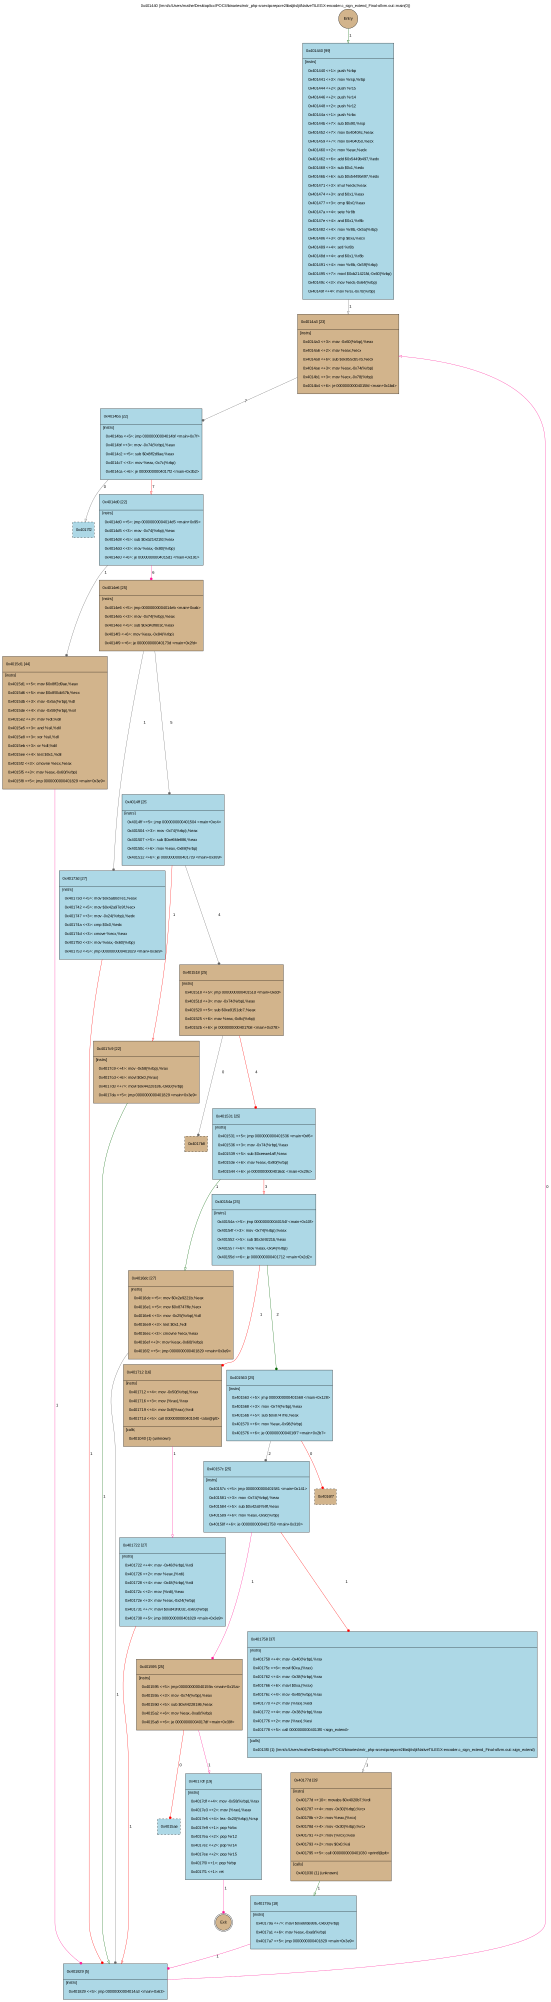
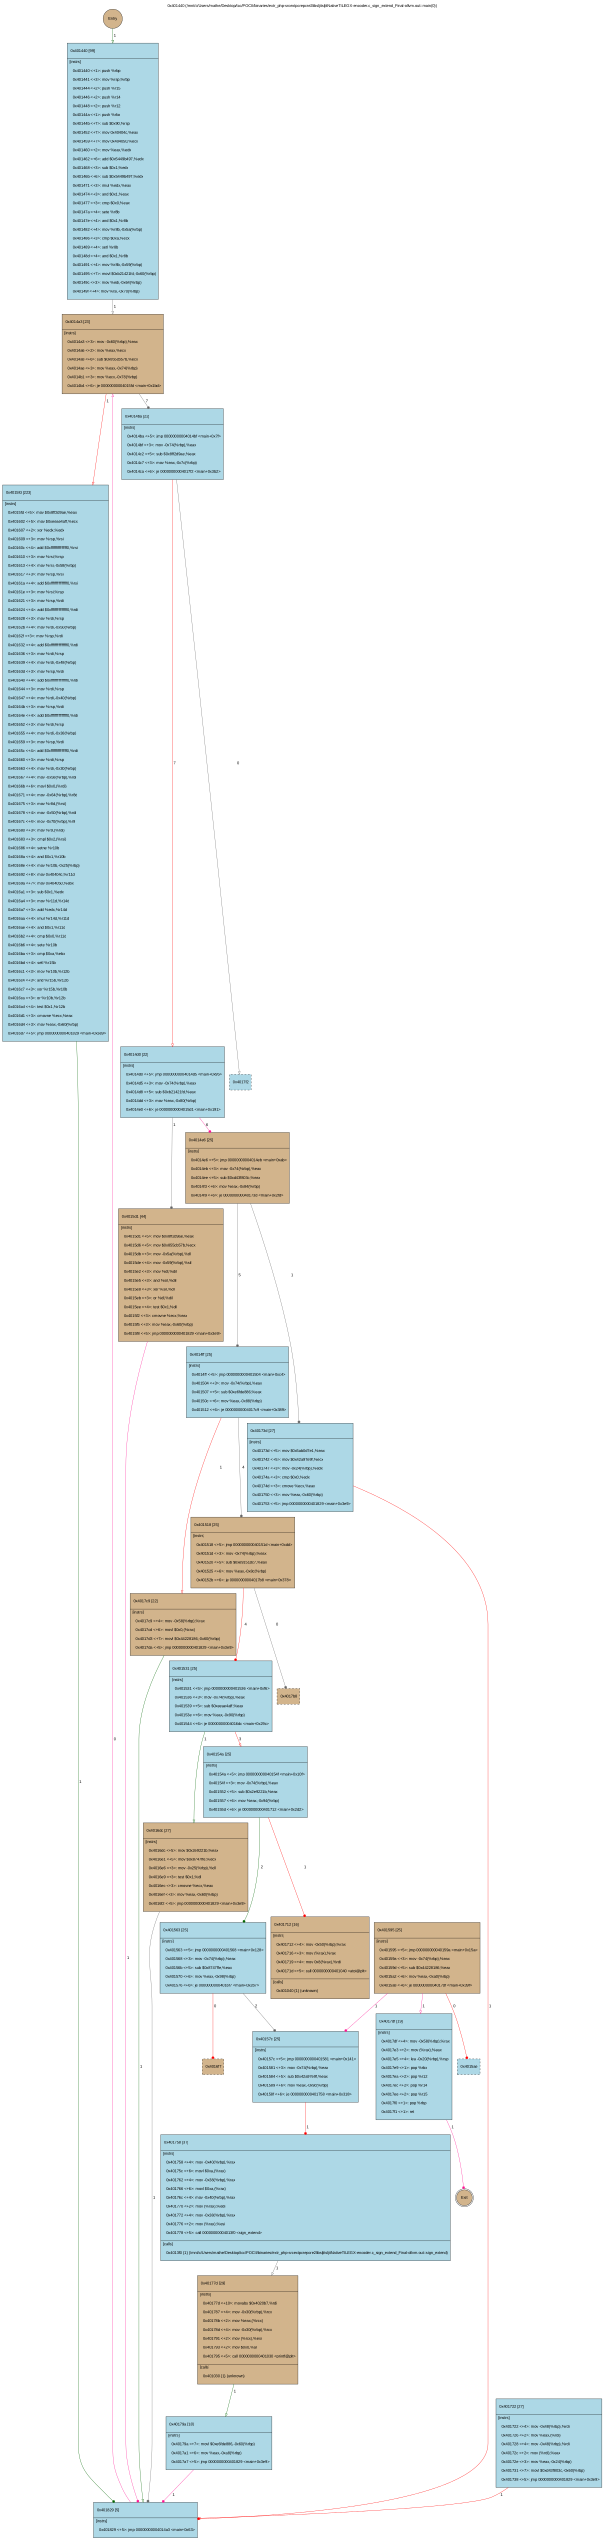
  digraph {
    fontname="Liberation Sans"
    label="0x401440 (/mnt/c/Users/mathe/Desktop/tcc/POCII/binaries/extr_php-srcextpcrepcre2libsljitsljitNativeTILEGX-encoder.c_sign_extend_Final-ollvm.out::main(0))"
    labelloc=t
    node [fillcolor=lightblue fontname="Liberation Sans" shape=record style=filled]
    edge [arrowhead=dot color=gray40 fontname="Liberation Sans"]
    Entry [fillcolor=tan height=0.3 shape=circle width=0.3]
    n2 [label="{\n     0x401440 [99]\l\n     | [instrs]\l\n     &nbsp;&nbsp;0x401440 \<+1\>: push %rbp\l\n     &nbsp;&nbsp;0x401441 \<+3\>: mov %rsp,%rbp\l\n     &nbsp;&nbsp;0x401444 \<+2\>: push %r15\l\n     &nbsp;&nbsp;0x401446 \<+2\>: push %r14\l\n     &nbsp;&nbsp;0x401448 \<+2\>: push %r12\l\n     &nbsp;&nbsp;0x40144a \<+1\>: push %rbx\l\n     &nbsp;&nbsp;0x40144b \<+7\>: sub $0x90,%rsp\l\n     &nbsp;&nbsp;0x401452 \<+7\>: mov 0x40404c,%eax\l\n     &nbsp;&nbsp;0x401459 \<+7\>: mov 0x404050,%ecx\l\n     &nbsp;&nbsp;0x401460 \<+2\>: mov %eax,%edx\l\n     &nbsp;&nbsp;0x401462 \<+6\>: add $0x5449b497,%edx\l\n     &nbsp;&nbsp;0x401468 \<+3\>: sub $0x1,%edx\l\n     &nbsp;&nbsp;0x40146b \<+6\>: sub $0x5449b497,%edx\l\n     &nbsp;&nbsp;0x401471 \<+3\>: imul %edx,%eax\l\n     &nbsp;&nbsp;0x401474 \<+3\>: and $0x1,%eax\l\n     &nbsp;&nbsp;0x401477 \<+3\>: cmp $0x0,%eax\l\n     &nbsp;&nbsp;0x40147a \<+4\>: sete %r8b\l\n     &nbsp;&nbsp;0x40147e \<+4\>: and $0x1,%r8b\l\n     &nbsp;&nbsp;0x401482 \<+4\>: mov %r8b,-0x5a(%rbp)\l\n     &nbsp;&nbsp;0x401486 \<+3\>: cmp $0xa,%ecx\l\n     &nbsp;&nbsp;0x401489 \<+4\>: setl %r8b\l\n     &nbsp;&nbsp;0x40148d \<+4\>: and $0x1,%r8b\l\n     &nbsp;&nbsp;0x401491 \<+4\>: mov %r8b,-0x59(%rbp)\l\n     &nbsp;&nbsp;0x401495 \<+7\>: movl $0xb21421fd,-0x60(%rbp)\l\n     &nbsp;&nbsp;0x40149c \<+3\>: mov %edi,-0x64(%rbp)\l\n     &nbsp;&nbsp;0x40149f \<+4\>: mov %rsi,-0x70(%rbp)\l\n  }"]
    n3 [fillcolor=tan label="{\n     0x4014a3 [23]\l\n     | [instrs]\l\n     &nbsp;&nbsp;0x4014a3 \<+3\>: mov -0x60(%rbp),%eax\l\n     &nbsp;&nbsp;0x4014a6 \<+2\>: mov %eax,%ecx\l\n     &nbsp;&nbsp;0x4014a8 \<+6\>: sub $0x855cb57b,%ecx\l\n     &nbsp;&nbsp;0x4014ae \<+3\>: mov %eax,-0x74(%rbp)\l\n     &nbsp;&nbsp;0x4014b1 \<+3\>: mov %ecx,-0x78(%rbp)\l\n     &nbsp;&nbsp;0x4014b4 \<+6\>: je 00000000004015fd \<main+0x1bd\>\l\n  }"]
+   n4 [label="{\n     0x4015fd [223]\l\n     | [instrs]\l\n     &nbsp;&nbsp;0x4015fd \<+5\>: mov $0x8ff2d9ae,%eax\l\n     &nbsp;&nbsp;0x401602 \<+5\>: mov $0xeeae4aff,%ecx\l\n     &nbsp;&nbsp;0x401607 \<+2\>: xor %edx,%edx\l\n     &nbsp;&nbsp;0x401609 \<+3\>: mov %rsp,%rsi\l\n     &nbsp;&nbsp;0x40160c \<+4\>: add $0xfffffffffffffff0,%rsi\l\n     &nbsp;&nbsp;0x401610 \<+3\>: mov %rsi,%rsp\l\n     &nbsp;&nbsp;0x401613 \<+4\>: mov %rsi,-0x58(%rbp)\l\n     &nbsp;&nbsp;0x401617 \<+3\>: mov %rsp,%rsi\l\n     &nbsp;&nbsp;0x40161a \<+4\>: add $0xfffffffffffffff0,%rsi\l\n     &nbsp;&nbsp;0x40161e \<+3\>: mov %rsi,%rsp\l\n     &nbsp;&nbsp;0x401621 \<+3\>: mov %rsp,%rdi\l\n     &nbsp;&nbsp;0x401624 \<+4\>: add $0xfffffffffffffff0,%rdi\l\n     &nbsp;&nbsp;0x401628 \<+3\>: mov %rdi,%rsp\l\n     &nbsp;&nbsp;0x40162b \<+4\>: mov %rdi,-0x50(%rbp)\l\n     &nbsp;&nbsp;0x40162f \<+3\>: mov %rsp,%rdi\l\n     &nbsp;&nbsp;0x401632 \<+4\>: add $0xfffffffffffffff0,%rdi\l\n     &nbsp;&nbsp;0x401636 \<+3\>: mov %rdi,%rsp\l\n     &nbsp;&nbsp;0x401639 \<+4\>: mov %rdi,-0x48(%rbp)\l\n     &nbsp;&nbsp;0x40163d \<+3\>: mov %rsp,%rdi\l\n     &nbsp;&nbsp;0x401640 \<+4\>: add $0xfffffffffffffff0,%rdi\l\n     &nbsp;&nbsp;0x401644 \<+3\>: mov %rdi,%rsp\l\n     &nbsp;&nbsp;0x401647 \<+4\>: mov %rdi,-0x40(%rbp)\l\n     &nbsp;&nbsp;0x40164b \<+3\>: mov %rsp,%rdi\l\n     &nbsp;&nbsp;0x40164e \<+4\>: add $0xfffffffffffffff0,%rdi\l\n     &nbsp;&nbsp;0x401652 \<+3\>: mov %rdi,%rsp\l\n     &nbsp;&nbsp;0x401655 \<+4\>: mov %rdi,-0x38(%rbp)\l\n     &nbsp;&nbsp;0x401659 \<+3\>: mov %rsp,%rdi\l\n     &nbsp;&nbsp;0x40165c \<+4\>: add $0xfffffffffffffff0,%rdi\l\n     &nbsp;&nbsp;0x401660 \<+3\>: mov %rdi,%rsp\l\n     &nbsp;&nbsp;0x401663 \<+4\>: mov %rdi,-0x30(%rbp)\l\n     &nbsp;&nbsp;0x401667 \<+4\>: mov -0x58(%rbp),%rdi\l\n     &nbsp;&nbsp;0x40166b \<+6\>: movl $0x0,(%rdi)\l\n     &nbsp;&nbsp;0x401671 \<+4\>: mov -0x64(%rbp),%r8d\l\n     &nbsp;&nbsp;0x401675 \<+3\>: mov %r8d,(%rsi)\l\n     &nbsp;&nbsp;0x401678 \<+4\>: mov -0x50(%rbp),%rdi\l\n     &nbsp;&nbsp;0x40167c \<+4\>: mov -0x70(%rbp),%r9\l\n     &nbsp;&nbsp;0x401680 \<+3\>: mov %r9,(%rdi)\l\n     &nbsp;&nbsp;0x401683 \<+3\>: cmpl $0x2,(%rsi)\l\n     &nbsp;&nbsp;0x401686 \<+4\>: setne %r10b\l\n     &nbsp;&nbsp;0x40168a \<+4\>: and $0x1,%r10b\l\n     &nbsp;&nbsp;0x40168e \<+4\>: mov %r10b,-0x25(%rbp)\l\n     &nbsp;&nbsp;0x401692 \<+8\>: mov 0x40404c,%r11d\l\n     &nbsp;&nbsp;0x40169a \<+7\>: mov 0x404050,%ebx\l\n     &nbsp;&nbsp;0x4016a1 \<+3\>: sub $0x1,%edx\l\n     &nbsp;&nbsp;0x4016a4 \<+3\>: mov %r11d,%r14d\l\n     &nbsp;&nbsp;0x4016a7 \<+3\>: add %edx,%r14d\l\n     &nbsp;&nbsp;0x4016aa \<+4\>: imul %r14d,%r11d\l\n     &nbsp;&nbsp;0x4016ae \<+4\>: and $0x1,%r11d\l\n     &nbsp;&nbsp;0x4016b2 \<+4\>: cmp $0x0,%r11d\l\n     &nbsp;&nbsp;0x4016b6 \<+4\>: sete %r10b\l\n     &nbsp;&nbsp;0x4016ba \<+3\>: cmp $0xa,%ebx\l\n     &nbsp;&nbsp;0x4016bd \<+4\>: setl %r15b\l\n     &nbsp;&nbsp;0x4016c1 \<+3\>: mov %r10b,%r12b\l\n     &nbsp;&nbsp;0x4016c4 \<+3\>: and %r15b,%r12b\l\n     &nbsp;&nbsp;0x4016c7 \<+3\>: xor %r15b,%r10b\l\n     &nbsp;&nbsp;0x4016ca \<+3\>: or %r10b,%r12b\l\n     &nbsp;&nbsp;0x4016cd \<+4\>: test $0x1,%r12b\l\n     &nbsp;&nbsp;0x4016d1 \<+3\>: cmovne %ecx,%eax\l\n     &nbsp;&nbsp;0x4016d4 \<+3\>: mov %eax,-0x60(%rbp)\l\n     &nbsp;&nbsp;0x4016d7 \<+5\>: jmp 0000000000401829 \<main+0x3e9\>\l\n  }"]
    n5 [label="{\n     0x4014ba [22]\l\n     | [instrs]\l\n     &nbsp;&nbsp;0x4014ba \<+5\>: jmp 00000000004014bf \<main+0x7f\>\l\n     &nbsp;&nbsp;0x4014bf \<+3\>: mov -0x74(%rbp),%eax\l\n     &nbsp;&nbsp;0x4014c2 \<+5\>: sub $0x8ff2d9ae,%eax\l\n     &nbsp;&nbsp;0x4014c7 \<+3\>: mov %eax,-0x7c(%rbp)\l\n     &nbsp;&nbsp;0x4014ca \<+6\>: je 00000000004017f2 \<main+0x3b2\>\l\n  }"]
    n6 [label="{\n     0x401829 [5]\l\n     | [instrs]\l\n     &nbsp;&nbsp;0x401829 \<+5\>: jmp 00000000004014a3 \<main+0x63\>\l\n  }"]
    n7 [label="{\n     0x4017f2\l\n  }" style="dashed,filled"]
    n8 [label="{\n     0x4014d0 [22]\l\n     | [instrs]\l\n     &nbsp;&nbsp;0x4014d0 \<+5\>: jmp 00000000004014d5 \<main+0x95\>\l\n     &nbsp;&nbsp;0x4014d5 \<+3\>: mov -0x74(%rbp),%eax\l\n     &nbsp;&nbsp;0x4014d8 \<+5\>: sub $0xb21421fd,%eax\l\n     &nbsp;&nbsp;0x4014dd \<+3\>: mov %eax,-0x80(%rbp)\l\n     &nbsp;&nbsp;0x4014e0 \<+6\>: je 00000000004015d1 \<main+0x191\>\l\n  }"]
    n9 [fillcolor=tan label="{\n     0x4015d1 [44]\l\n     | [instrs]\l\n     &nbsp;&nbsp;0x4015d1 \<+5\>: mov $0x8ff2d9ae,%eax\l\n     &nbsp;&nbsp;0x4015d6 \<+5\>: mov $0x855cb57b,%ecx\l\n     &nbsp;&nbsp;0x4015db \<+3\>: mov -0x5a(%rbp),%dl\l\n     &nbsp;&nbsp;0x4015de \<+4\>: mov -0x59(%rbp),%sil\l\n     &nbsp;&nbsp;0x4015e2 \<+3\>: mov %dl,%dil\l\n     &nbsp;&nbsp;0x4015e5 \<+3\>: and %sil,%dil\l\n     &nbsp;&nbsp;0x4015e8 \<+3\>: xor %sil,%dl\l\n     &nbsp;&nbsp;0x4015eb \<+3\>: or %dl,%dil\l\n     &nbsp;&nbsp;0x4015ee \<+4\>: test $0x1,%dil\l\n     &nbsp;&nbsp;0x4015f2 \<+3\>: cmovne %ecx,%eax\l\n     &nbsp;&nbsp;0x4015f5 \<+3\>: mov %eax,-0x60(%rbp)\l\n     &nbsp;&nbsp;0x4015f8 \<+5\>: jmp 0000000000401829 \<main+0x3e9\>\l\n  }"]
    n10 [fillcolor=tan label="{\n     0x4014e6 [25]\l\n     | [instrs]\l\n     &nbsp;&nbsp;0x4014e6 \<+5\>: jmp 00000000004014eb \<main+0xab\>\l\n     &nbsp;&nbsp;0x4014eb \<+3\>: mov -0x74(%rbp),%eax\l\n     &nbsp;&nbsp;0x4014ee \<+5\>: sub $0xd43f803c,%eax\l\n     &nbsp;&nbsp;0x4014f3 \<+6\>: mov %eax,-0x84(%rbp)\l\n     &nbsp;&nbsp;0x4014f9 \<+6\>: je 000000000040173d \<main+0x2fd\>\l\n  }"]
    Exit [fillcolor=tan height=0.3 peripheries=2 shape=circle width=0.3]
    n12 [label="{\n     0x40173d [27]\l\n     | [instrs]\l\n     &nbsp;&nbsp;0x40173d \<+5\>: mov $0x5ab0d7e1,%eax\l\n     &nbsp;&nbsp;0x401742 \<+5\>: mov $0x42a97e9f,%ecx\l\n     &nbsp;&nbsp;0x401747 \<+3\>: mov -0x24(%rbp),%edx\l\n     &nbsp;&nbsp;0x40174a \<+3\>: cmp $0x0,%edx\l\n     &nbsp;&nbsp;0x40174d \<+3\>: cmove %ecx,%eax\l\n     &nbsp;&nbsp;0x401750 \<+3\>: mov %eax,-0x60(%rbp)\l\n     &nbsp;&nbsp;0x401753 \<+5\>: jmp 0000000000401829 \<main+0x3e9\>\l\n  }"]
    n13 [label="{\n     0x4014ff [25]\l\n     | [instrs]\l\n     &nbsp;&nbsp;0x4014ff \<+5\>: jmp 0000000000401504 \<main+0xc4\>\l\n     &nbsp;&nbsp;0x401504 \<+3\>: mov -0x74(%rbp),%eax\l\n     &nbsp;&nbsp;0x401507 \<+5\>: sub $0xe6fde886,%eax\l\n     &nbsp;&nbsp;0x40150c \<+6\>: mov %eax,-0x88(%rbp)\l\n     &nbsp;&nbsp;0x401512 \<+6\>: je 00000000004017c9 \<main+0x389\>\l\n  }"]
    n14 [label="{\n     0x4015ae\l\n  }" style="dashed,filled"]
    n15 [fillcolor=tan label="{\n     0x4017c9 [22]\l\n     | [instrs]\l\n     &nbsp;&nbsp;0x4017c9 \<+4\>: mov -0x58(%rbp),%rax\l\n     &nbsp;&nbsp;0x4017cd \<+6\>: movl $0x0,(%rax)\l\n     &nbsp;&nbsp;0x4017d3 \<+7\>: movl $0x44228186,-0x60(%rbp)\l\n     &nbsp;&nbsp;0x4017da \<+5\>: jmp 0000000000401829 \<main+0x3e9\>\l\n  }"]
    n16 [fillcolor=tan label="{\n     0x401518 [25]\l\n     | [instrs]\l\n     &nbsp;&nbsp;0x401518 \<+5\>: jmp 000000000040151d \<main+0xdd\>\l\n     &nbsp;&nbsp;0x40151d \<+3\>: mov -0x74(%rbp),%eax\l\n     &nbsp;&nbsp;0x401520 \<+5\>: sub $0xe9151dc7,%eax\l\n     &nbsp;&nbsp;0x401525 \<+6\>: mov %eax,-0x8c(%rbp)\l\n     &nbsp;&nbsp;0x40152b \<+6\>: je 00000000004017b8 \<main+0x378\>\l\n  }"]
    n17 [label="{\n     0x4017df [19]\l\n     | [instrs]\l\n     &nbsp;&nbsp;0x4017df \<+4\>: mov -0x58(%rbp),%rax\l\n     &nbsp;&nbsp;0x4017e3 \<+2\>: mov (%rax),%eax\l\n     &nbsp;&nbsp;0x4017e5 \<+4\>: lea -0x20(%rbp),%rsp\l\n     &nbsp;&nbsp;0x4017e9 \<+1\>: pop %rbx\l\n     &nbsp;&nbsp;0x4017ea \<+2\>: pop %r12\l\n     &nbsp;&nbsp;0x4017ec \<+2\>: pop %r14\l\n     &nbsp;&nbsp;0x4017ee \<+2\>: pop %r15\l\n     &nbsp;&nbsp;0x4017f0 \<+1\>: pop %rbp\l\n     &nbsp;&nbsp;0x4017f1 \<+1\>: ret\l\n  }"]
    n18 [fillcolor=tan label="{\n     0x4017b8\l\n  }" style="dashed,filled"]
    n19 [label="{\n     0x401531 [25]\l\n     | [instrs]\l\n     &nbsp;&nbsp;0x401531 \<+5\>: jmp 0000000000401536 \<main+0xf6\>\l\n     &nbsp;&nbsp;0x401536 \<+3\>: mov -0x74(%rbp),%eax\l\n     &nbsp;&nbsp;0x401539 \<+5\>: sub $0xeeae4aff,%eax\l\n     &nbsp;&nbsp;0x40153e \<+6\>: mov %eax,-0x90(%rbp)\l\n     &nbsp;&nbsp;0x401544 \<+6\>: je 00000000004016dc \<main+0x29c\>\l\n  }"]
    n20 [label="{\n     0x40179a [18]\l\n     | [instrs]\l\n     &nbsp;&nbsp;0x40179a \<+7\>: movl $0xe6fde886,-0x60(%rbp)\l\n     &nbsp;&nbsp;0x4017a1 \<+6\>: mov %eax,-0xa8(%rbp)\l\n     &nbsp;&nbsp;0x4017a7 \<+5\>: jmp 0000000000401829 \<main+0x3e9\>\l\n  }"]
    n21 [fillcolor=tan label="{\n     0x4016dc [27]\l\n     | [instrs]\l\n     &nbsp;&nbsp;0x4016dc \<+5\>: mov $0x2e9221b,%eax\l\n     &nbsp;&nbsp;0x4016e1 \<+5\>: mov $0x8747ffe,%ecx\l\n     &nbsp;&nbsp;0x4016e6 \<+3\>: mov -0x25(%rbp),%dl\l\n     &nbsp;&nbsp;0x4016e9 \<+3\>: test $0x1,%dl\l\n     &nbsp;&nbsp;0x4016ec \<+3\>: cmovne %ecx,%eax\l\n     &nbsp;&nbsp;0x4016ef \<+3\>: mov %eax,-0x60(%rbp)\l\n     &nbsp;&nbsp;0x4016f2 \<+5\>: jmp 0000000000401829 \<main+0x3e9\>\l\n  }"]
    n22 [label="{\n     0x40154a [25]\l\n     | [instrs]\l\n     &nbsp;&nbsp;0x40154a \<+5\>: jmp 000000000040154f \<main+0x10f\>\l\n     &nbsp;&nbsp;0x40154f \<+3\>: mov -0x74(%rbp),%eax\l\n     &nbsp;&nbsp;0x401552 \<+5\>: sub $0x2e9221b,%eax\l\n     &nbsp;&nbsp;0x401557 \<+6\>: mov %eax,-0x94(%rbp)\l\n     &nbsp;&nbsp;0x40155d \<+6\>: je 0000000000401712 \<main+0x2d2\>\l\n  }"]
    n23 [fillcolor=tan label="{\n     0x40177d [29]\l\n     | [instrs]\l\n     &nbsp;&nbsp;0x40177d \<+10\>: movabs $0x4020b7,%rdi\l\n     &nbsp;&nbsp;0x401787 \<+4\>: mov -0x30(%rbp),%rcx\l\n     &nbsp;&nbsp;0x40178b \<+2\>: mov %eax,(%rcx)\l\n     &nbsp;&nbsp;0x40178d \<+4\>: mov -0x30(%rbp),%rcx\l\n     &nbsp;&nbsp;0x401791 \<+2\>: mov (%rcx),%esi\l\n     &nbsp;&nbsp;0x401793 \<+2\>: mov $0x0,%al\l\n     &nbsp;&nbsp;0x401795 \<+5\>: call 0000000000401030 \<printf@plt\>\l\n     | [calls]\l\n     &nbsp;&nbsp;0x401030 \{1\} (unknown)\l\n  }"]
    n24 [fillcolor=tan label="{\n     0x401712 [16]\l\n     | [instrs]\l\n     &nbsp;&nbsp;0x401712 \<+4\>: mov -0x50(%rbp),%rax\l\n     &nbsp;&nbsp;0x401716 \<+3\>: mov (%rax),%rax\l\n     &nbsp;&nbsp;0x401719 \<+4\>: mov 0x8(%rax),%rdi\l\n     &nbsp;&nbsp;0x40171d \<+5\>: call 0000000000401040 \<atoi@plt\>\l\n     | [calls]\l\n     &nbsp;&nbsp;0x401040 \{1\} (unknown)\l\n  }"]
    n25 [label="{\n     0x401563 [25]\l\n     | [instrs]\l\n     &nbsp;&nbsp;0x401563 \<+5\>: jmp 0000000000401568 \<main+0x128\>\l\n     &nbsp;&nbsp;0x401568 \<+3\>: mov -0x74(%rbp),%eax\l\n     &nbsp;&nbsp;0x40156b \<+5\>: sub $0x8747ffe,%eax\l\n     &nbsp;&nbsp;0x401570 \<+6\>: mov %eax,-0x98(%rbp)\l\n     &nbsp;&nbsp;0x401576 \<+6\>: je 00000000004016f7 \<main+0x2b7\>\l\n  }"]
    n26 [fillcolor=tan label="{\n     0x401595 [25]\l\n     | [instrs]\l\n     &nbsp;&nbsp;0x401595 \<+5\>: jmp 000000000040159a \<main+0x15a\>\l\n     &nbsp;&nbsp;0x40159a \<+3\>: mov -0x74(%rbp),%eax\l\n     &nbsp;&nbsp;0x40159d \<+5\>: sub $0x44228186,%eax\l\n     &nbsp;&nbsp;0x4015a2 \<+6\>: mov %eax,-0xa0(%rbp)\l\n     &nbsp;&nbsp;0x4015a8 \<+6\>: je 00000000004017df \<main+0x39f\>\l\n  }"]
    n27 [label="{\n     0x401722 [27]\l\n     | [instrs]\l\n     &nbsp;&nbsp;0x401722 \<+4\>: mov -0x48(%rbp),%rdi\l\n     &nbsp;&nbsp;0x401726 \<+2\>: mov %eax,(%rdi)\l\n     &nbsp;&nbsp;0x401728 \<+4\>: mov -0x48(%rbp),%rdi\l\n     &nbsp;&nbsp;0x40172c \<+2\>: mov (%rdi),%eax\l\n     &nbsp;&nbsp;0x40172e \<+3\>: mov %eax,-0x24(%rbp)\l\n     &nbsp;&nbsp;0x401731 \<+7\>: movl $0xd43f803c,-0x60(%rbp)\l\n     &nbsp;&nbsp;0x401738 \<+5\>: jmp 0000000000401829 \<main+0x3e9\>\l\n  }"]
    n28 [label="{\n     0x40157c [25]\l\n     | [instrs]\l\n     &nbsp;&nbsp;0x40157c \<+5\>: jmp 0000000000401581 \<main+0x141\>\l\n     &nbsp;&nbsp;0x401581 \<+3\>: mov -0x74(%rbp),%eax\l\n     &nbsp;&nbsp;0x401584 \<+5\>: sub $0x42a97e9f,%eax\l\n     &nbsp;&nbsp;0x401589 \<+6\>: mov %eax,-0x9c(%rbp)\l\n     &nbsp;&nbsp;0x40158f \<+6\>: je 0000000000401758 \<main+0x318\>\l\n  }"]
    n29 [fillcolor=tan label="{\n     0x4016f7\l\n  }" style="dashed,filled"]
    n30 [label="{\n     0x401758 [37]\l\n     | [instrs]\l\n     &nbsp;&nbsp;0x401758 \<+4\>: mov -0x40(%rbp),%rax\l\n     &nbsp;&nbsp;0x40175c \<+6\>: movl $0xa,(%rax)\l\n     &nbsp;&nbsp;0x401762 \<+4\>: mov -0x38(%rbp),%rax\l\n     &nbsp;&nbsp;0x401766 \<+6\>: movl $0xa,(%rax)\l\n     &nbsp;&nbsp;0x40176c \<+4\>: mov -0x40(%rbp),%rax\l\n     &nbsp;&nbsp;0x401770 \<+2\>: mov (%rax),%edi\l\n     &nbsp;&nbsp;0x401772 \<+4\>: mov -0x38(%rbp),%rax\l\n     &nbsp;&nbsp;0x401776 \<+2\>: mov (%rax),%esi\l\n     &nbsp;&nbsp;0x401778 \<+5\>: call 00000000004013f0 \<sign_extend\>\l\n     | [calls]\l\n     &nbsp;&nbsp;0x4013f0 \{1\} (/mnt/c/Users/mathe/Desktop/tcc/POCII/binaries/extr_php-srcextpcrepcre2libsljitsljitNativeTILEGX-encoder.c_sign_extend_Final-ollvm.out::sign_extend)\l\n  }"]
    Entry -> n2 [arrowhead=onormal color=darkgreen label=" 1"]
    n2 -> n3 [arrowhead=onormal label=" 1"]
+   n3 -> n4 [arrowhead=onormal color=red label=" 1"]
    n3 -> n5 [label=" 7"]
+   n4 -> n6 [color=darkgreen label=" 1"]
    n5 -> n7 [arrowhead=onormal label=" 0"]
    n5 -> n8 [arrowhead=onormal color=red label=" 7"]
    n6 -> n3 [arrowhead=onormal color=deeppink label=" 0"]
    n8 -> n9 [label=" 1"]
    n8 -> n10 [color=deeppink label=" 6"]
    n9 -> n6 [color=deeppink label=" 1"]
    n10 -> n12 [label=" 1"]
    n10 -> n13 [label=" 5"]
    n12 -> n6 [color=red label=" 1"]
    n13 -> n15 [arrowhead=onormal color=red label=" 1"]
    n13 -> n16 [label=" 4"]
    n15 -> n6 [arrowhead=onormal color=darkgreen label=" 1"]
    n16 -> n18 [label=" 0"]
    n16 -> n19 [color=red label=" 4"]
    n17 -> Exit [color=deeppink label=" 1"]
    n19 -> n21 [arrowhead=onormal color=darkgreen label=" 1"]
    n19 -> n22 [arrowhead=onormal color=red label=" 3"]
    n20 -> n6 [color=deeppink label=" 1"]
    n21 -> n6 [label=" 1"]
    n22 -> n24 [color=red label=" 1"]
    n22 -> n25 [color=darkgreen label=" 2"]
    n23 -> n20 [arrowhead=onormal color=darkgreen label=" 1"]
-   n24 -> n27 [arrowhead=onormal color=deeppink label=" 1"]
    n25 -> n28 [label=" 2"]
    n25 -> n29 [color=red label=" 0"]
    n26 -> n14 [color=red label=" 0"]
    n26 -> n17 [arrowhead=onormal color=deeppink label=" 1"]
    n27 -> n6 [arrowhead=onormal color=red label=" 1"]
-   n28 -> n26 [color=deeppink label=" 1"]
+   n26 -> n28 [color=deeppink label=" 1"]
    n28 -> n30 [color=red label=" 1"]
    n30 -> n23 [arrowhead=onormal label=" 1"]
  }
